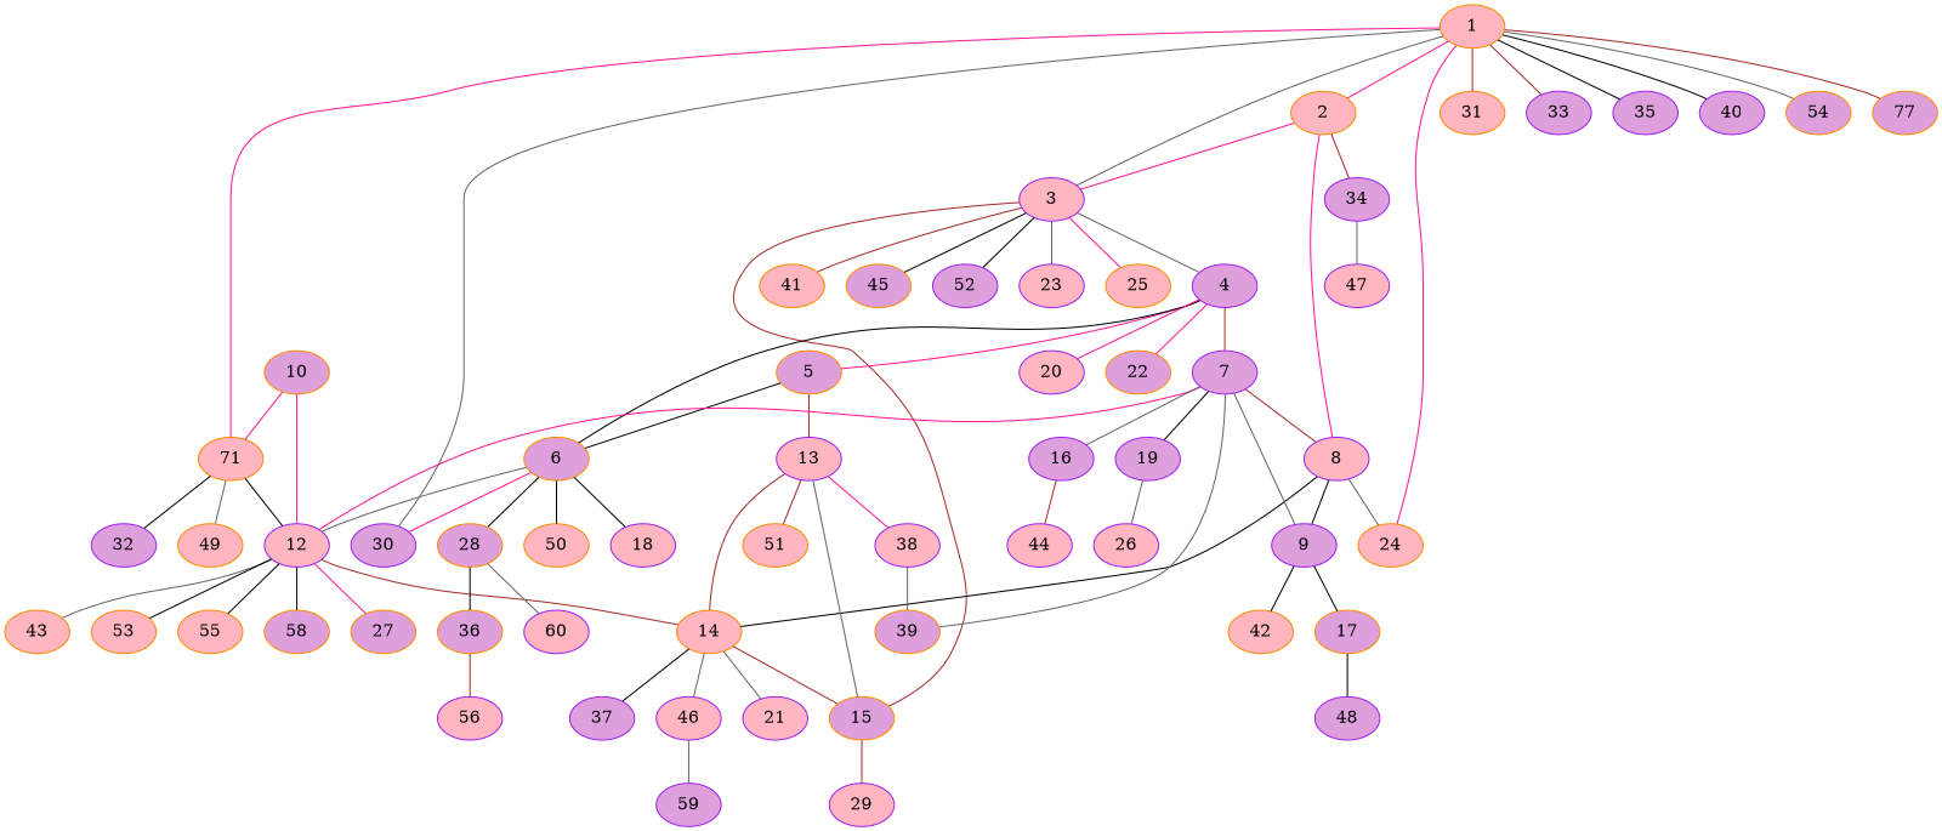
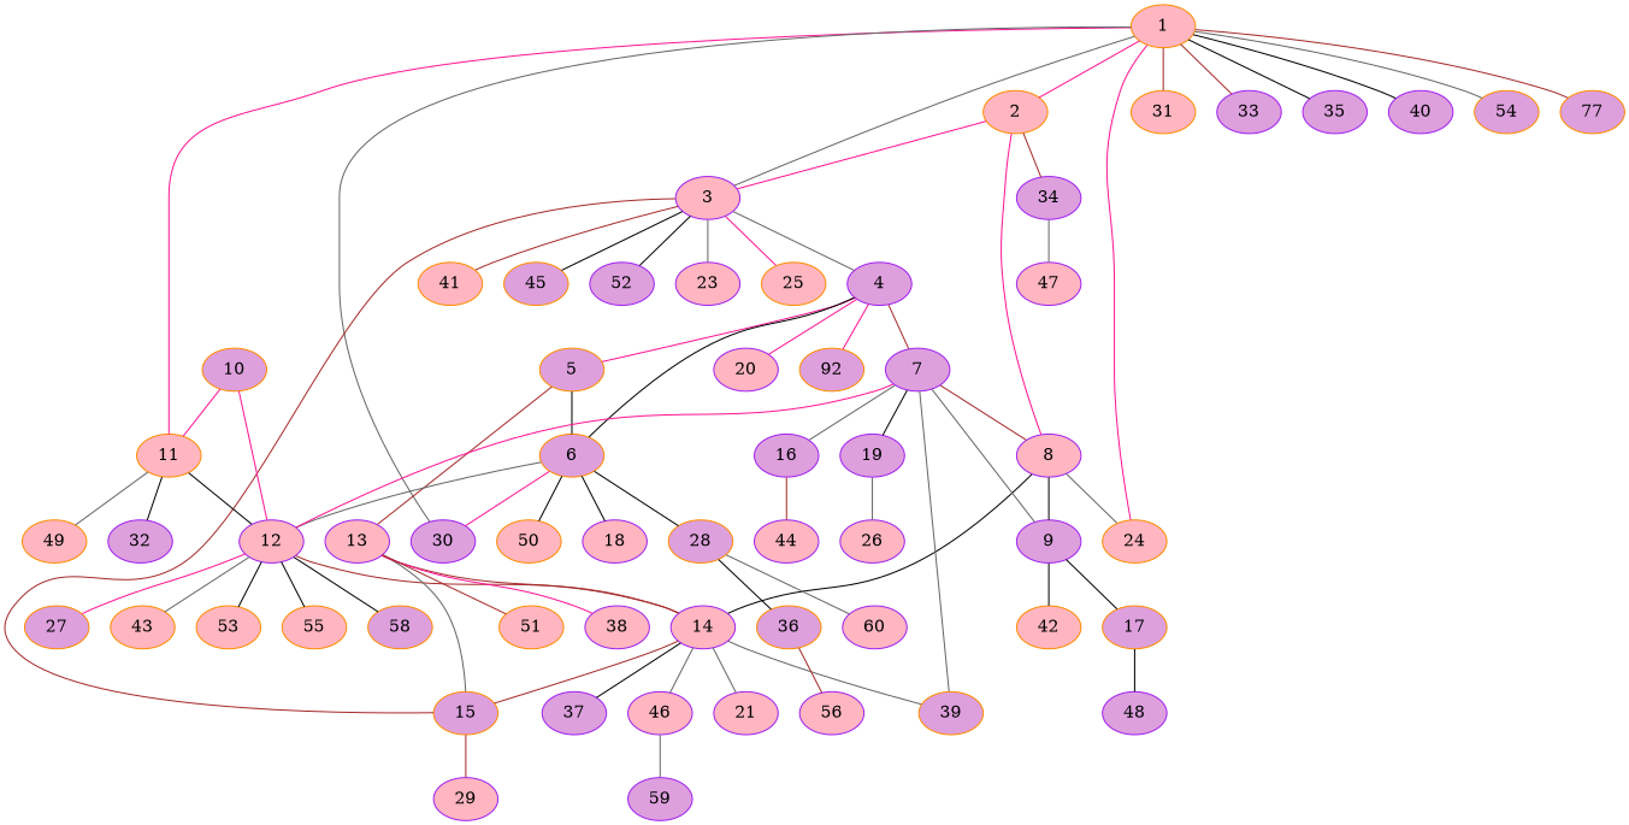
  graph {
    node [color=purple fillcolor=lightpink style=filled]
    edge [color=black]
    1 [color=darkorange]
    2 [color=darkorange]
    3
-   11 [color=darkorange label=71]
+   11 [color=darkorange]
    24 [color=darkorange]
    30 [fillcolor=plum]
    31 [color=darkorange]
    33 [fillcolor=plum]
    35 [fillcolor=plum]
    40 [fillcolor=plum]
    54 [color=darkorange fillcolor=plum]
    n12 [color=darkorange fillcolor=plum label=77]
    8
    34 [fillcolor=plum]
    4 [fillcolor=plum]
    15 [color=darkorange fillcolor=plum]
    23
    25 [color=darkorange]
    41 [color=darkorange]
    45 [color=darkorange fillcolor=plum]
    52 [fillcolor=plum]
    12
    32 [fillcolor=plum]
    49 [color=darkorange]
    9 [fillcolor=plum]
-   14 [color=darkorange]
+   14
    47
    5 [color=darkorange fillcolor=plum]
    6 [color=darkorange fillcolor=plum]
    7 [fillcolor=plum]
    20
-   22 [color=darkorange fillcolor=plum]
+   22 [color=darkorange fillcolor=plum label=92]
    29
    13
    18
    28 [color=darkorange fillcolor=plum]
    50 [color=darkorange]
    16 [fillcolor=plum]
    19 [fillcolor=plum]
    39 [color=darkorange fillcolor=plum]
    38
    51 [color=darkorange]
    27 [color=darkorange fillcolor=plum]
    43 [color=darkorange]
    53 [color=darkorange]
    55 [color=darkorange]
    58 [color=darkorange fillcolor=plum]
    36 [color=darkorange fillcolor=plum]
    60
    17 [color=darkorange fillcolor=plum]
    42 [color=darkorange]
    44
    26
    21
    37 [fillcolor=plum]
    46
    48 [fillcolor=plum]
    10 [color=darkorange fillcolor=plum]
    59 [fillcolor=plum]
    56
    1 -- 2 [color=deeppink]
    1 -- 3 [color=gray40]
    1 -- 11 [color=deeppink]
    1 -- 24 [color=deeppink]
    1 -- 30 [color=gray40]
    1 -- 31 [color=brown]
    1 -- 33 [color=brown]
    1 -- 35
    1 -- 40
    1 -- 54 [color=gray40]
    1 -- n12 [color=brown]
    2 -- 3 [color=deeppink]
    2 -- 8 [color=deeppink]
    2 -- 34 [color=brown]
    3 -- 4 [color=gray40]
    3 -- 15 [color=brown]
    3 -- 23 [color=gray40]
    3 -- 25 [color=deeppink]
    3 -- 41 [color=brown]
    3 -- 45
    3 -- 52
    11 -- 12
    11 -- 32
    11 -- 49 [color=gray40]
    8 -- 24 [color=gray40]
    8 -- 9
    8 -- 14
    34 -- 47 [color=gray40]
    4 -- 5 [color=deeppink]
    4 -- 6
    4 -- 7 [color=brown]
    4 -- 20 [color=deeppink]
    4 -- 22 [color=deeppink]
    15 -- 29 [color=brown]
    12 -- 14 [color=brown]
    12 -- 27 [color=deeppink]
    12 -- 43 [color=gray40]
    12 -- 53
    12 -- 55
    12 -- 58
    9 -- 17
    9 -- 42
    14 -- 15 [color=brown]
-   38 -- 39 [color=gray40]
+   14 -- 39 [color=gray40]
    14 -- 21 [color=gray40]
    14 -- 37
    14 -- 46 [color=gray40]
    5 -- 6
    5 -- 13 [color=brown]
    6 -- 30 [color=deeppink]
    6 -- 12 [color=gray40]
    6 -- 18
    6 -- 28
    6 -- 50
    7 -- 8 [color=brown]
    7 -- 12 [color=deeppink]
    7 -- 9 [color=gray40]
    7 -- 16 [color=gray40]
    7 -- 19
    7 -- 39 [color=gray40]
    13 -- 15 [color=gray40]
    13 -- 14 [color=brown]
    13 -- 38 [color=deeppink]
    13 -- 51 [color=brown]
    28 -- 36
    28 -- 60 [color=gray40]
    16 -- 44 [color=brown]
    19 -- 26 [color=gray40]
    36 -- 56 [color=brown]
    17 -- 48
    46 -- 59 [color=gray40]
    10 -- 11 [color=deeppink]
    10 -- 12 [color=deeppink]
  }
